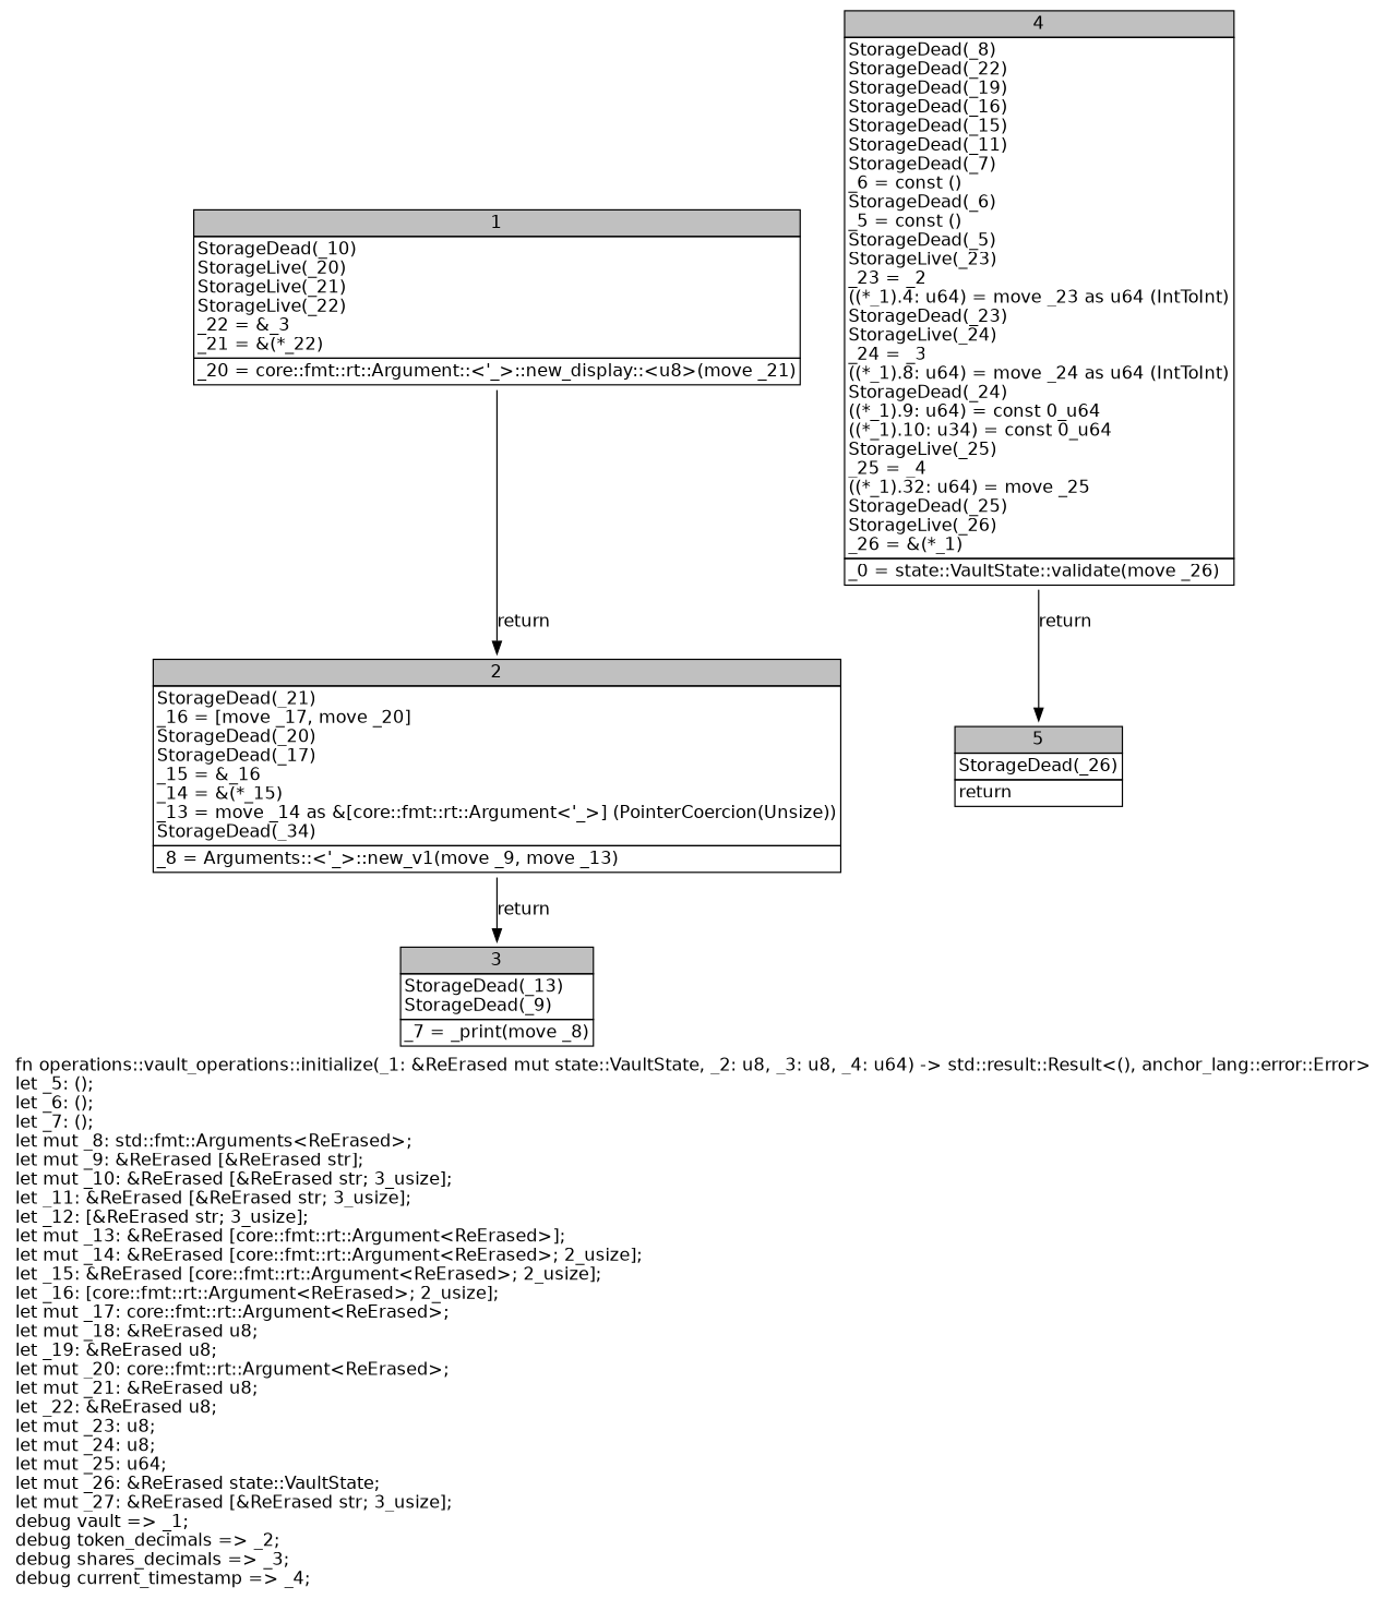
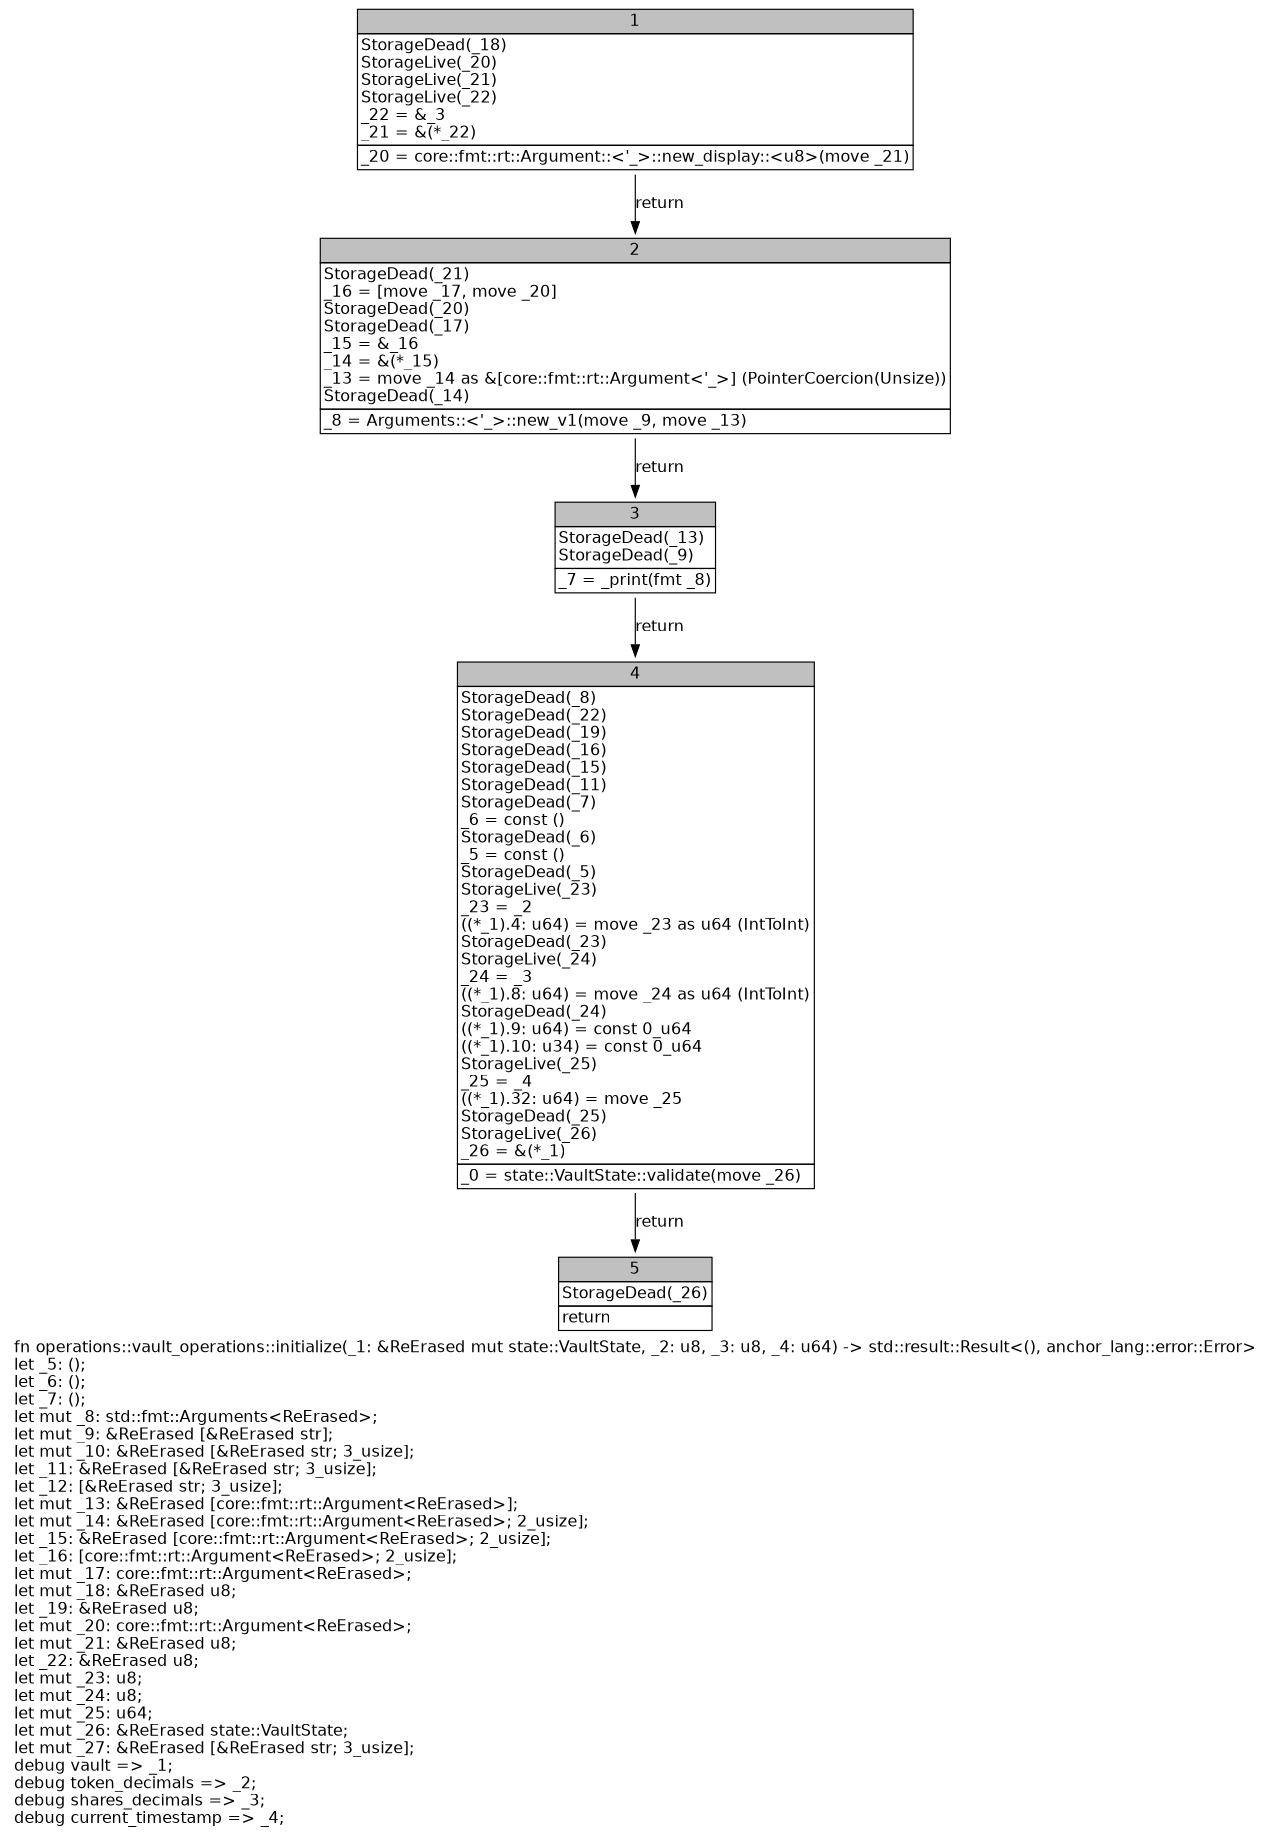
  digraph {
    fontname="DejaVu Sans"
    label=<fn operations::vault_operations::initialize(_1: &amp;ReErased mut state::VaultState, _2: u8, _3: u8, _4: u64) -&gt; std::result::Result&lt;(), anchor_lang::error::Error&gt;<br align="left"/>let _5: ();<br align="left"/>let _6: ();<br align="left"/>let _7: ();<br align="left"/>let mut _8: std::fmt::Arguments&lt;ReErased&gt;;<br align="left"/>let mut _9: &amp;ReErased [&amp;ReErased str];<br align="left"/>let mut _10: &amp;ReErased [&amp;ReErased str; 3_usize];<br align="left"/>let _11: &amp;ReErased [&amp;ReErased str; 3_usize];<br align="left"/>let _12: [&amp;ReErased str; 3_usize];<br align="left"/>let mut _13: &amp;ReErased [core::fmt::rt::Argument&lt;ReErased&gt;];<br align="left"/>let mut _14: &amp;ReErased [core::fmt::rt::Argument&lt;ReErased&gt;; 2_usize];<br align="left"/>let _15: &amp;ReErased [core::fmt::rt::Argument&lt;ReErased&gt;; 2_usize];<br align="left"/>let _16: [core::fmt::rt::Argument&lt;ReErased&gt;; 2_usize];<br align="left"/>let mut _17: core::fmt::rt::Argument&lt;ReErased&gt;;<br align="left"/>let mut _18: &amp;ReErased u8;<br align="left"/>let _19: &amp;ReErased u8;<br align="left"/>let mut _20: core::fmt::rt::Argument&lt;ReErased&gt;;<br align="left"/>let mut _21: &amp;ReErased u8;<br align="left"/>let _22: &amp;ReErased u8;<br align="left"/>let mut _23: u8;<br align="left"/>let mut _24: u8;<br align="left"/>let mut _25: u64;<br align="left"/>let mut _26: &amp;ReErased state::VaultState;<br align="left"/>let mut _27: &amp;ReErased [&amp;ReErased str; 3_usize];<br align="left"/>debug vault =&gt; _1;<br align="left"/>debug token_decimals =&gt; _2;<br align="left"/>debug shares_decimals =&gt; _3;<br align="left"/>debug current_timestamp =&gt; _4;<br align="left"/>>
    node [fontname="DejaVu Sans" shape=none]
    edge [fontname="DejaVu Sans"]
-   n1 [label=<<table border="0" cellborder="1" cellspacing="0"><tr><td bgcolor="gray" align="center" colspan="1">1</td></tr><tr><td align="left" balign="left">StorageDead(_10)<br/>StorageLive(_20)<br/>StorageLive(_21)<br/>StorageLive(_22)<br/>_22 = &amp;_3<br/>_21 = &amp;(*_22)<br/></td></tr><tr><td align="left">_20 = core::fmt::rt::Argument::&lt;'_&gt;::new_display::&lt;u8&gt;(move _21)</td></tr></table>>]
-   n2 [label=<<table border="0" cellborder="1" cellspacing="0"><tr><td bgcolor="gray" align="center" colspan="1">2</td></tr><tr><td align="left" balign="left">StorageDead(_21)<br/>_16 = [move _17, move _20]<br/>StorageDead(_20)<br/>StorageDead(_17)<br/>_15 = &amp;_16<br/>_14 = &amp;(*_15)<br/>_13 = move _14 as &amp;[core::fmt::rt::Argument&lt;'_&gt;] (PointerCoercion(Unsize))<br/>StorageDead(_34)<br/></td></tr><tr><td align="left">_8 = Arguments::&lt;'_&gt;::new_v1(move _9, move _13)</td></tr></table>>]
-   n3 [label=<<table border="0" cellborder="1" cellspacing="0"><tr><td bgcolor="gray" align="center" colspan="1">3</td></tr><tr><td align="left" balign="left">StorageDead(_13)<br/>StorageDead(_9)<br/></td></tr><tr><td align="left">_7 = _print(move _8)</td></tr></table>>]
+   n1 [label=<<table border="0" cellborder="1" cellspacing="0"><tr><td bgcolor="gray" align="center" colspan="1">1</td></tr><tr><td align="left" balign="left">StorageDead(_18)<br/>StorageLive(_20)<br/>StorageLive(_21)<br/>StorageLive(_22)<br/>_22 = &amp;_3<br/>_21 = &amp;(*_22)<br/></td></tr><tr><td align="left">_20 = core::fmt::rt::Argument::&lt;'_&gt;::new_display::&lt;u8&gt;(move _21)</td></tr></table>>]
+   n2 [label=<<table border="0" cellborder="1" cellspacing="0"><tr><td bgcolor="gray" align="center" colspan="1">2</td></tr><tr><td align="left" balign="left">StorageDead(_21)<br/>_16 = [move _17, move _20]<br/>StorageDead(_20)<br/>StorageDead(_17)<br/>_15 = &amp;_16<br/>_14 = &amp;(*_15)<br/>_13 = move _14 as &amp;[core::fmt::rt::Argument&lt;'_&gt;] (PointerCoercion(Unsize))<br/>StorageDead(_14)<br/></td></tr><tr><td align="left">_8 = Arguments::&lt;'_&gt;::new_v1(move _9, move _13)</td></tr></table>>]
+   n3 [label=<<table border="0" cellborder="1" cellspacing="0"><tr><td bgcolor="gray" align="center" colspan="1">3</td></tr><tr><td align="left" balign="left">StorageDead(_13)<br/>StorageDead(_9)<br/></td></tr><tr><td align="left">_7 = _print(fmt _8)</td></tr></table>>]
    n4 [label=<<table border="0" cellborder="1" cellspacing="0"><tr><td bgcolor="gray" align="center" colspan="1">4</td></tr><tr><td align="left" balign="left">StorageDead(_8)<br/>StorageDead(_22)<br/>StorageDead(_19)<br/>StorageDead(_16)<br/>StorageDead(_15)<br/>StorageDead(_11)<br/>StorageDead(_7)<br/>_6 = const ()<br/>StorageDead(_6)<br/>_5 = const ()<br/>StorageDead(_5)<br/>StorageLive(_23)<br/>_23 = _2<br/>((*_1).4: u64) = move _23 as u64 (IntToInt)<br/>StorageDead(_23)<br/>StorageLive(_24)<br/>_24 = _3<br/>((*_1).8: u64) = move _24 as u64 (IntToInt)<br/>StorageDead(_24)<br/>((*_1).9: u64) = const 0_u64<br/>((*_1).10: u34) = const 0_u64<br/>StorageLive(_25)<br/>_25 = _4<br/>((*_1).32: u64) = move _25<br/>StorageDead(_25)<br/>StorageLive(_26)<br/>_26 = &amp;(*_1)<br/></td></tr><tr><td align="left">_0 = state::VaultState::validate(move _26)</td></tr></table>>]
    n5 [label=<<table border="0" cellborder="1" cellspacing="0"><tr><td bgcolor="gray" align="center" colspan="1">5</td></tr><tr><td align="left" balign="left">StorageDead(_26)<br/></td></tr><tr><td align="left">return</td></tr></table>>]
    n1 -> n2 [label=return]
    n2 -> n3 [label=return]
+   n3 -> n4 [label=return]
    n4 -> n5 [label=return]
  }
